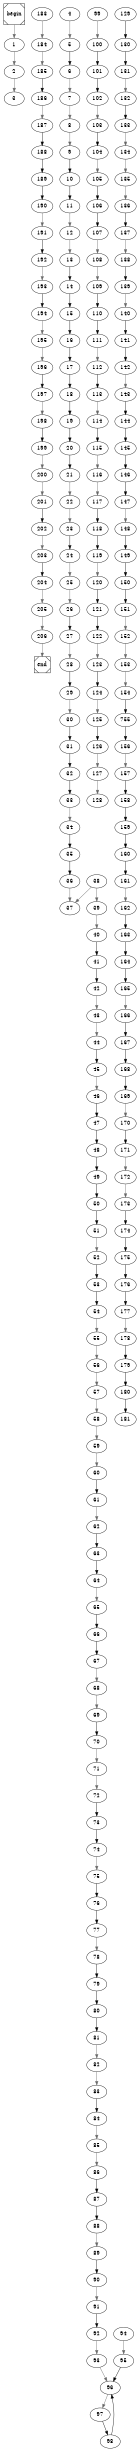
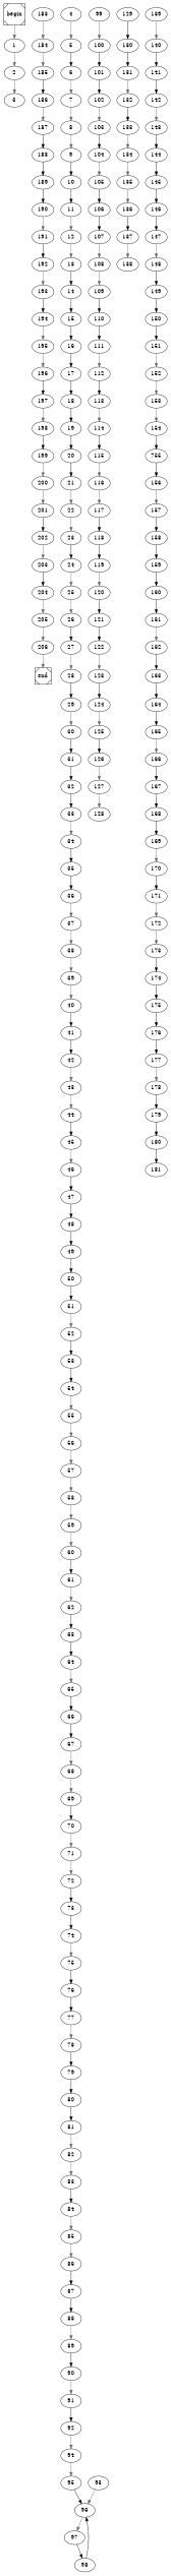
  digraph {
    edge [color=black]
    begin [shape=Msquare]
    1
    2
    end [shape=Msquare]
    3
    4
    5
    6
    7
    8
    9
    10
    11
    12
    13
    14
    15
    16
    17
    18
    19
    20
    21
    22
    23
    24
    25
    26
    27
    28
    29
    30
    31
    32
    33
    34
    35
    36
    37
    38
    39
    40
    41
    42
    43
    44
    45
    46
    47
    48
    49
    50
    51
    52
    53
    54
    55
    56
    57
    58
    59
    60
    61
    62
    63
    64
    65
    66
    67
    68
    69
    70
    71
    72
    73
    74
    75
    76
    77
    78
    79
    80
    81
    82
    83
    84
    85
    86
    87
    88
    89
    90
    91
    92
    93
    96
    94
    95
    97
    98
    99
    100
    101
    102
    103
    104
    105
    106
    107
    108
    109
    110
    111
    112
    113
    114
    115
    116
    117
    118
    119
    120
    121
    122
    123
    124
    125
    126
    127
    128
    129
    130
    131
    132
    133
    134
    135
    136
    137
    138
    139
    140
    141
    142
    143
    144
    145
    146
    147
    148
    149
    150
    151
    152
    153
    154
    n157 [label=755]
    156
    157
    158
    159
    160
    161
    162
    163
    164
    165
    166
    167
    168
    169
    170
    171
    172
    173
    174
    175
    176
    177
    178
    179
    180
    181
    183
    184
    185
    186
    187
    188
    189
    190
    191
    192
    193
    194
    195
    196
    197
    198
    199
    200
    201
    202
    203
    204
    205
    206
    begin -> 1 [color=gray40]
    1 -> 2 [color=gray40]
    2 -> 3 [color=gray40]
    4 -> 5 [color=gray40]
    5 -> 6
    6 -> 7 [color=gray40]
    7 -> 8 [color=gray40]
    8 -> 9 [color=gray40]
    9 -> 10
    10 -> 11
    11 -> 12 [color=gray40]
    12 -> 13 [color=gray40]
    13 -> 14
    14 -> 15
    15 -> 16
    16 -> 17
    17 -> 18
    18 -> 19
    19 -> 20
    20 -> 21
    21 -> 22 [color=gray40]
    22 -> 23 [color=gray40]
    23 -> 24
    24 -> 25 [color=gray40]
    25 -> 26 [color=gray40]
    26 -> 27
    27 -> 28 [color=gray40]
    28 -> 29
    29 -> 30 [color=gray40]
    30 -> 31
    31 -> 32
    32 -> 33
    33 -> 34 [color=gray40]
    34 -> 35
    35 -> 36
    36 -> 37 [color=gray40]
-   38 -> 37 [color=gray40]
+   37 -> 38 [color=gray40]
    38 -> 39 [color=gray40]
    39 -> 40 [color=gray40]
    40 -> 41
    41 -> 42
    42 -> 43 [color=gray40]
    43 -> 44 [color=gray40]
    44 -> 45
    45 -> 46 [color=gray40]
    46 -> 47
    47 -> 48
    48 -> 49
    49 -> 50
    50 -> 51
    51 -> 52 [color=gray40]
    52 -> 53
    53 -> 54
    54 -> 55 [color=gray40]
    55 -> 56 [color=gray40]
    56 -> 57 [color=gray40]
    57 -> 58 [color=gray40]
    58 -> 59 [color=gray40]
    59 -> 60 [color=gray40]
    60 -> 61
    61 -> 62 [color=gray40]
    62 -> 63
    63 -> 64
    64 -> 65 [color=gray40]
    65 -> 66
    66 -> 67
    67 -> 68 [color=gray40]
    68 -> 69 [color=gray40]
    69 -> 70
    70 -> 71 [color=gray40]
    71 -> 72 [color=gray40]
    72 -> 73
    73 -> 74
    74 -> 75 [color=gray40]
    75 -> 76
    76 -> 77
    77 -> 78 [color=gray40]
    78 -> 79
    79 -> 80
    80 -> 81
    81 -> 82 [color=gray40]
    82 -> 83 [color=gray40]
    83 -> 84
    84 -> 85 [color=gray40]
    85 -> 86 [color=gray40]
    86 -> 87
    87 -> 88
    88 -> 89 [color=gray40]
    89 -> 90
    90 -> 91 [color=gray40]
    91 -> 92
-   92 -> 93 [color=gray40]
+   92 -> 94 [color=gray40]
    93 -> 96 [color=gray40]
    96 -> 97 [color=gray40]
    94 -> 95 [color=gray40]
    95 -> 96
    97 -> 98
    98 -> 96
    99 -> 100 [color=gray40]
    100 -> 101
    101 -> 102
    102 -> 103 [color=gray40]
    103 -> 104
    104 -> 105 [color=gray40]
    105 -> 106
    106 -> 107
    107 -> 108 [color=gray40]
    108 -> 109 [color=gray40]
    109 -> 110
    110 -> 111
    111 -> 112 [color=gray40]
    112 -> 113
    113 -> 114 [color=gray40]
    114 -> 115
    115 -> 116 [color=gray40]
    116 -> 117 [color=gray40]
    117 -> 118
    118 -> 119
    119 -> 120 [color=gray40]
    120 -> 121
    121 -> 122
    122 -> 123 [color=gray40]
    123 -> 124
    124 -> 125 [color=gray40]
    125 -> 126
    126 -> 127 [color=gray40]
    127 -> 128 [color=gray40]
    129 -> 130
    130 -> 131
    131 -> 132 [color=gray40]
    132 -> 133
    133 -> 134 [color=gray40]
    134 -> 135 [color=gray40]
    135 -> 136 [color=gray40]
    136 -> 137
    137 -> 138 [color=gray40]
-   138 -> 139
    139 -> 140 [color=gray40]
    140 -> 141
    141 -> 142
    142 -> 143 [color=gray40]
    143 -> 144
    144 -> 145
    145 -> 146
    146 -> 147
    147 -> 148 [color=gray40]
    148 -> 149
    149 -> 150
    150 -> 151
    151 -> 152 [color=gray40]
    152 -> 153 [color=gray40]
    153 -> 154 [color=gray40]
    154 -> n157
    n157 -> 156
    156 -> 157 [color=gray40]
    157 -> 158
    158 -> 159
    159 -> 160
    160 -> 161
    161 -> 162 [color=gray40]
    162 -> 163
    163 -> 164
    164 -> 165
    165 -> 166 [color=gray40]
    166 -> 167
    167 -> 168
    168 -> 169
    169 -> 170 [color=gray40]
    170 -> 171
    171 -> 172 [color=gray40]
    172 -> 173 [color=gray40]
    173 -> 174
    174 -> 175
    175 -> 176
    176 -> 177
    177 -> 178 [color=gray40]
    178 -> 179
    179 -> 180
    180 -> 181
    183 -> 184 [color=gray40]
    184 -> 185 [color=gray40]
    185 -> 186
    186 -> 187 [color=gray40]
    187 -> 188
    188 -> 189
    189 -> 190
    190 -> 191 [color=gray40]
    191 -> 192
    192 -> 193 [color=gray40]
    193 -> 194
    194 -> 195 [color=gray40]
    195 -> 196 [color=gray40]
    196 -> 197
    197 -> 198 [color=gray40]
    198 -> 199
    199 -> 200 [color=gray40]
    200 -> 201 [color=gray40]
    201 -> 202
    202 -> 203 [color=gray40]
    203 -> 204
    204 -> 205 [color=gray40]
    205 -> 206 [color=gray40]
    206 -> end [color=gray40]
  }
